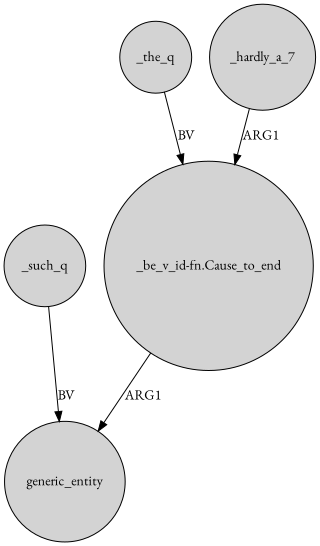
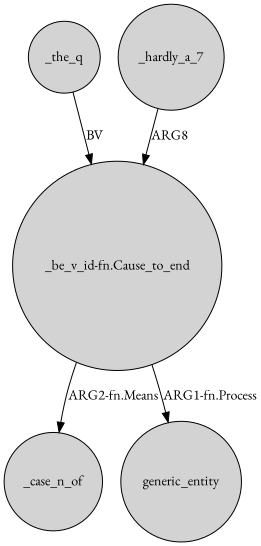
  digraph {
    fontname="EB Garamond"
    node [fontname="EB Garamond" shape=circle style=filled]
    edge [fontname="EB Garamond"]
    "_be_v_id-fn.Cause_to_end"
+   _case_n_of
    generic_entity
    _the_q
-   _such_q
    n6 [label=_hardly_a_7]
-   "_be_v_id-fn.Cause_to_end" -> generic_entity [label=ARG1]
+   "_be_v_id-fn.Cause_to_end" -> _case_n_of [label="ARG2-fn.Means"]
+   "_be_v_id-fn.Cause_to_end" -> generic_entity [label="ARG1-fn.Process"]
    _the_q -> "_be_v_id-fn.Cause_to_end" [label=BV]
-   _such_q -> generic_entity [label=BV]
-   n6 -> "_be_v_id-fn.Cause_to_end" [label=ARG1]
+   n6 -> "_be_v_id-fn.Cause_to_end" [label=ARG8]
  }
